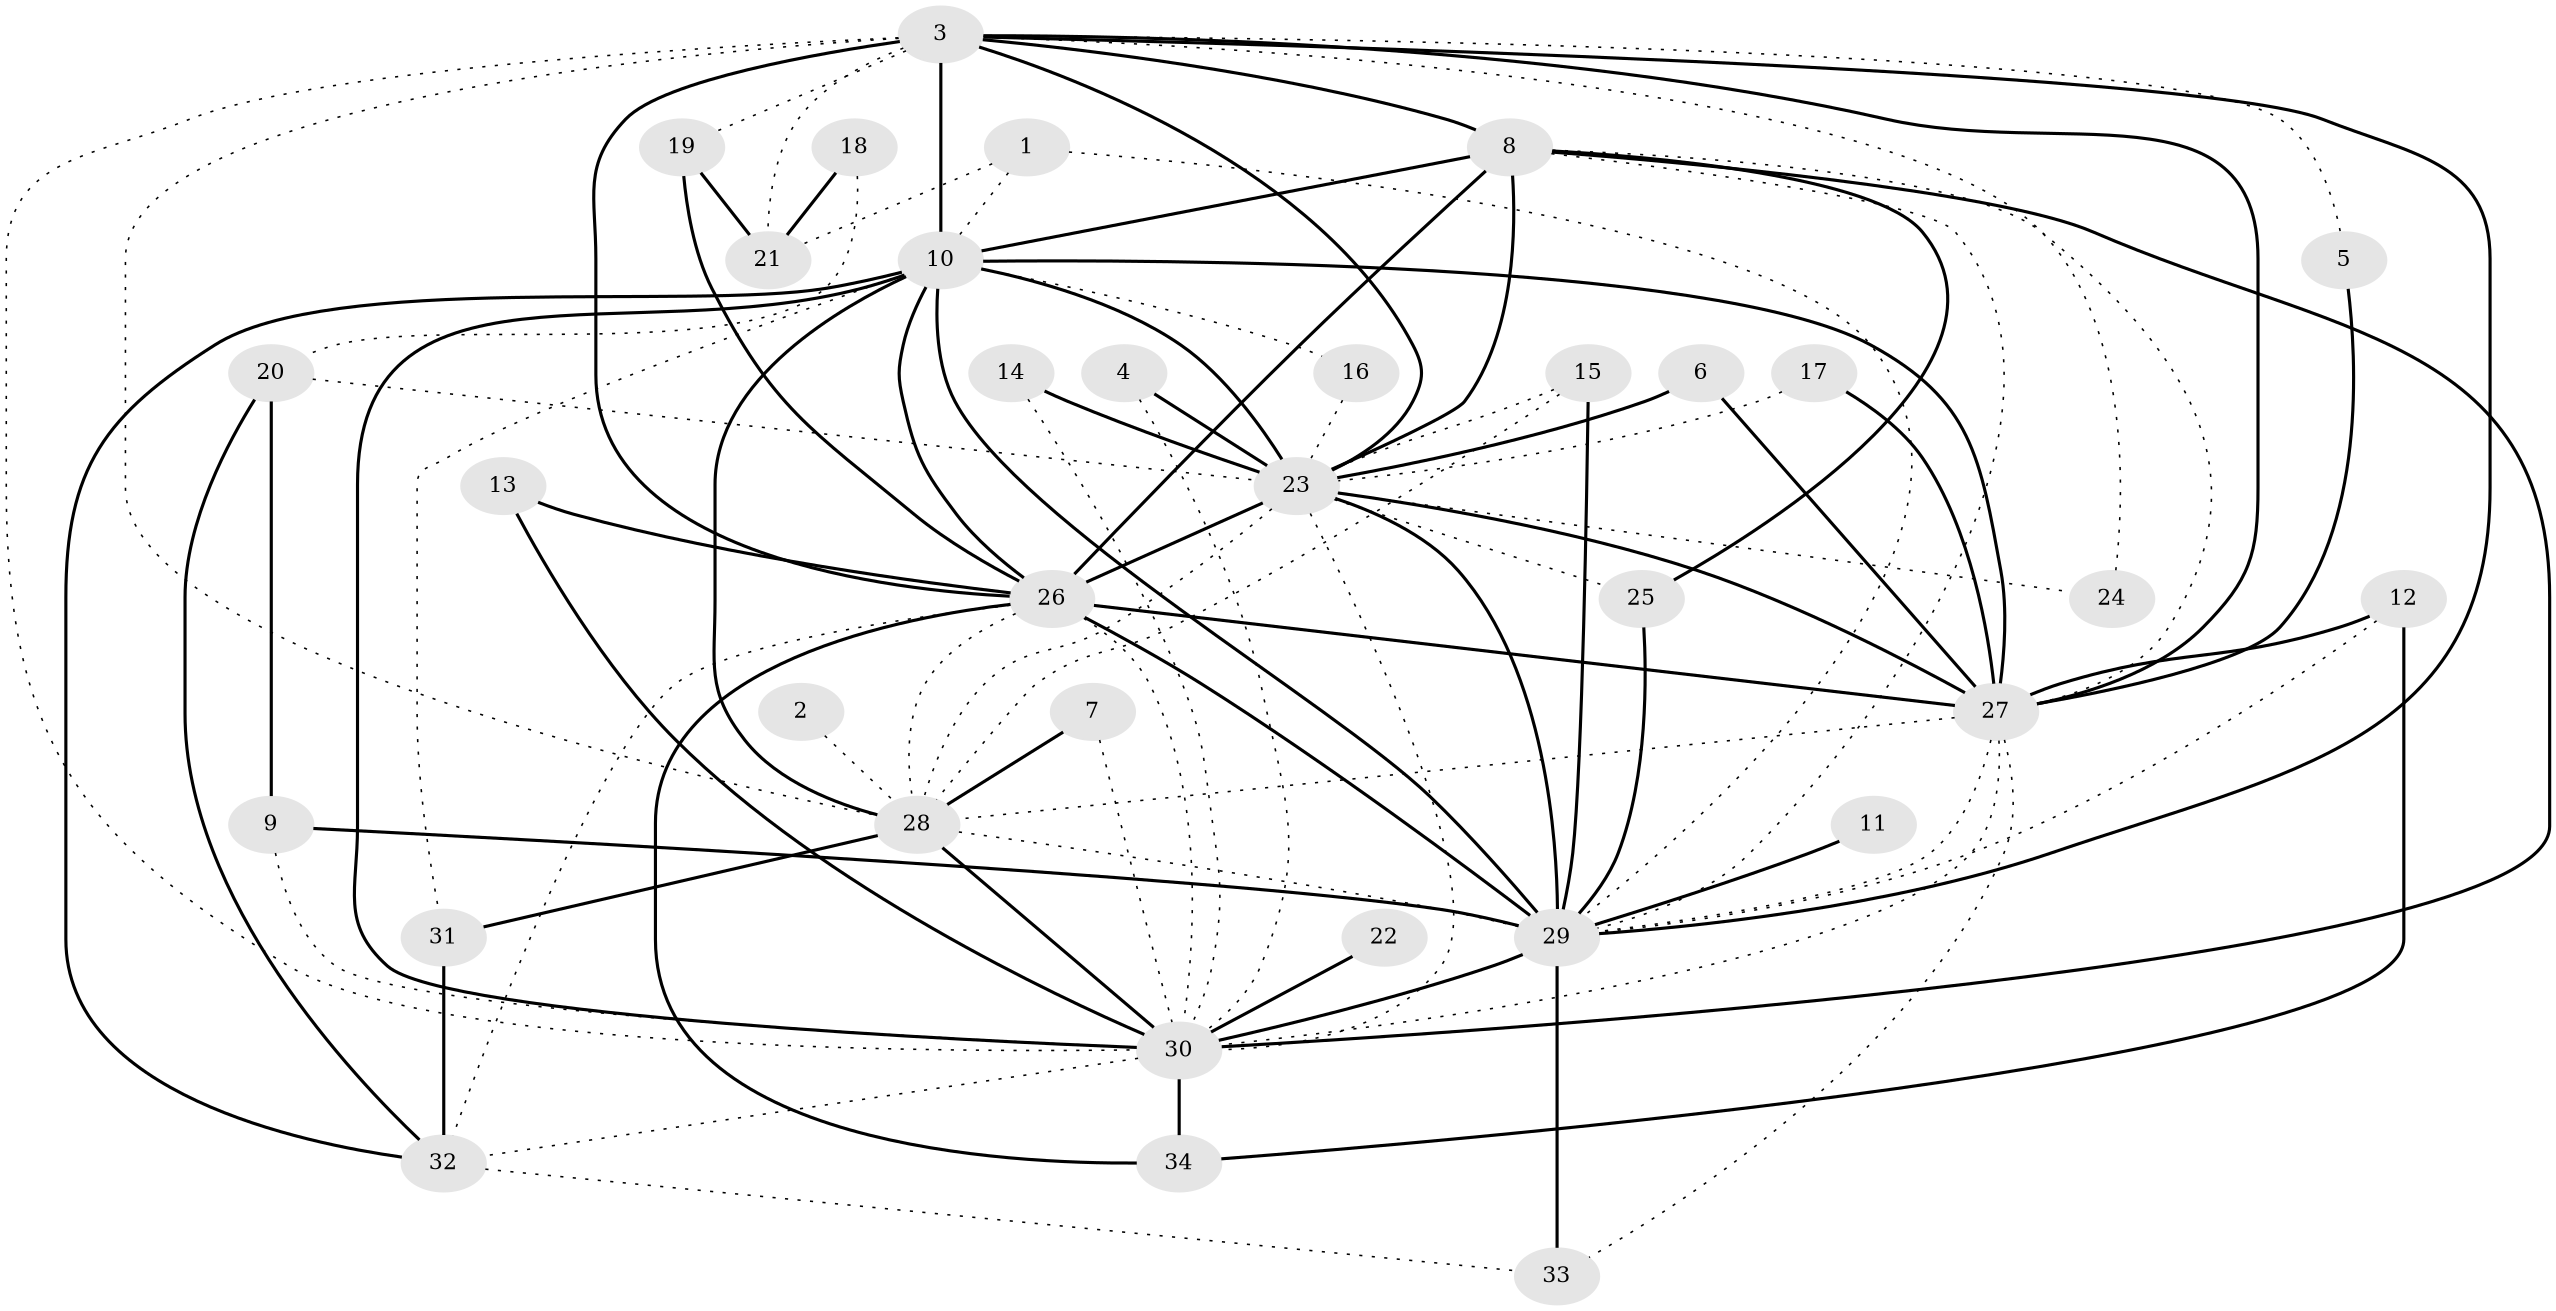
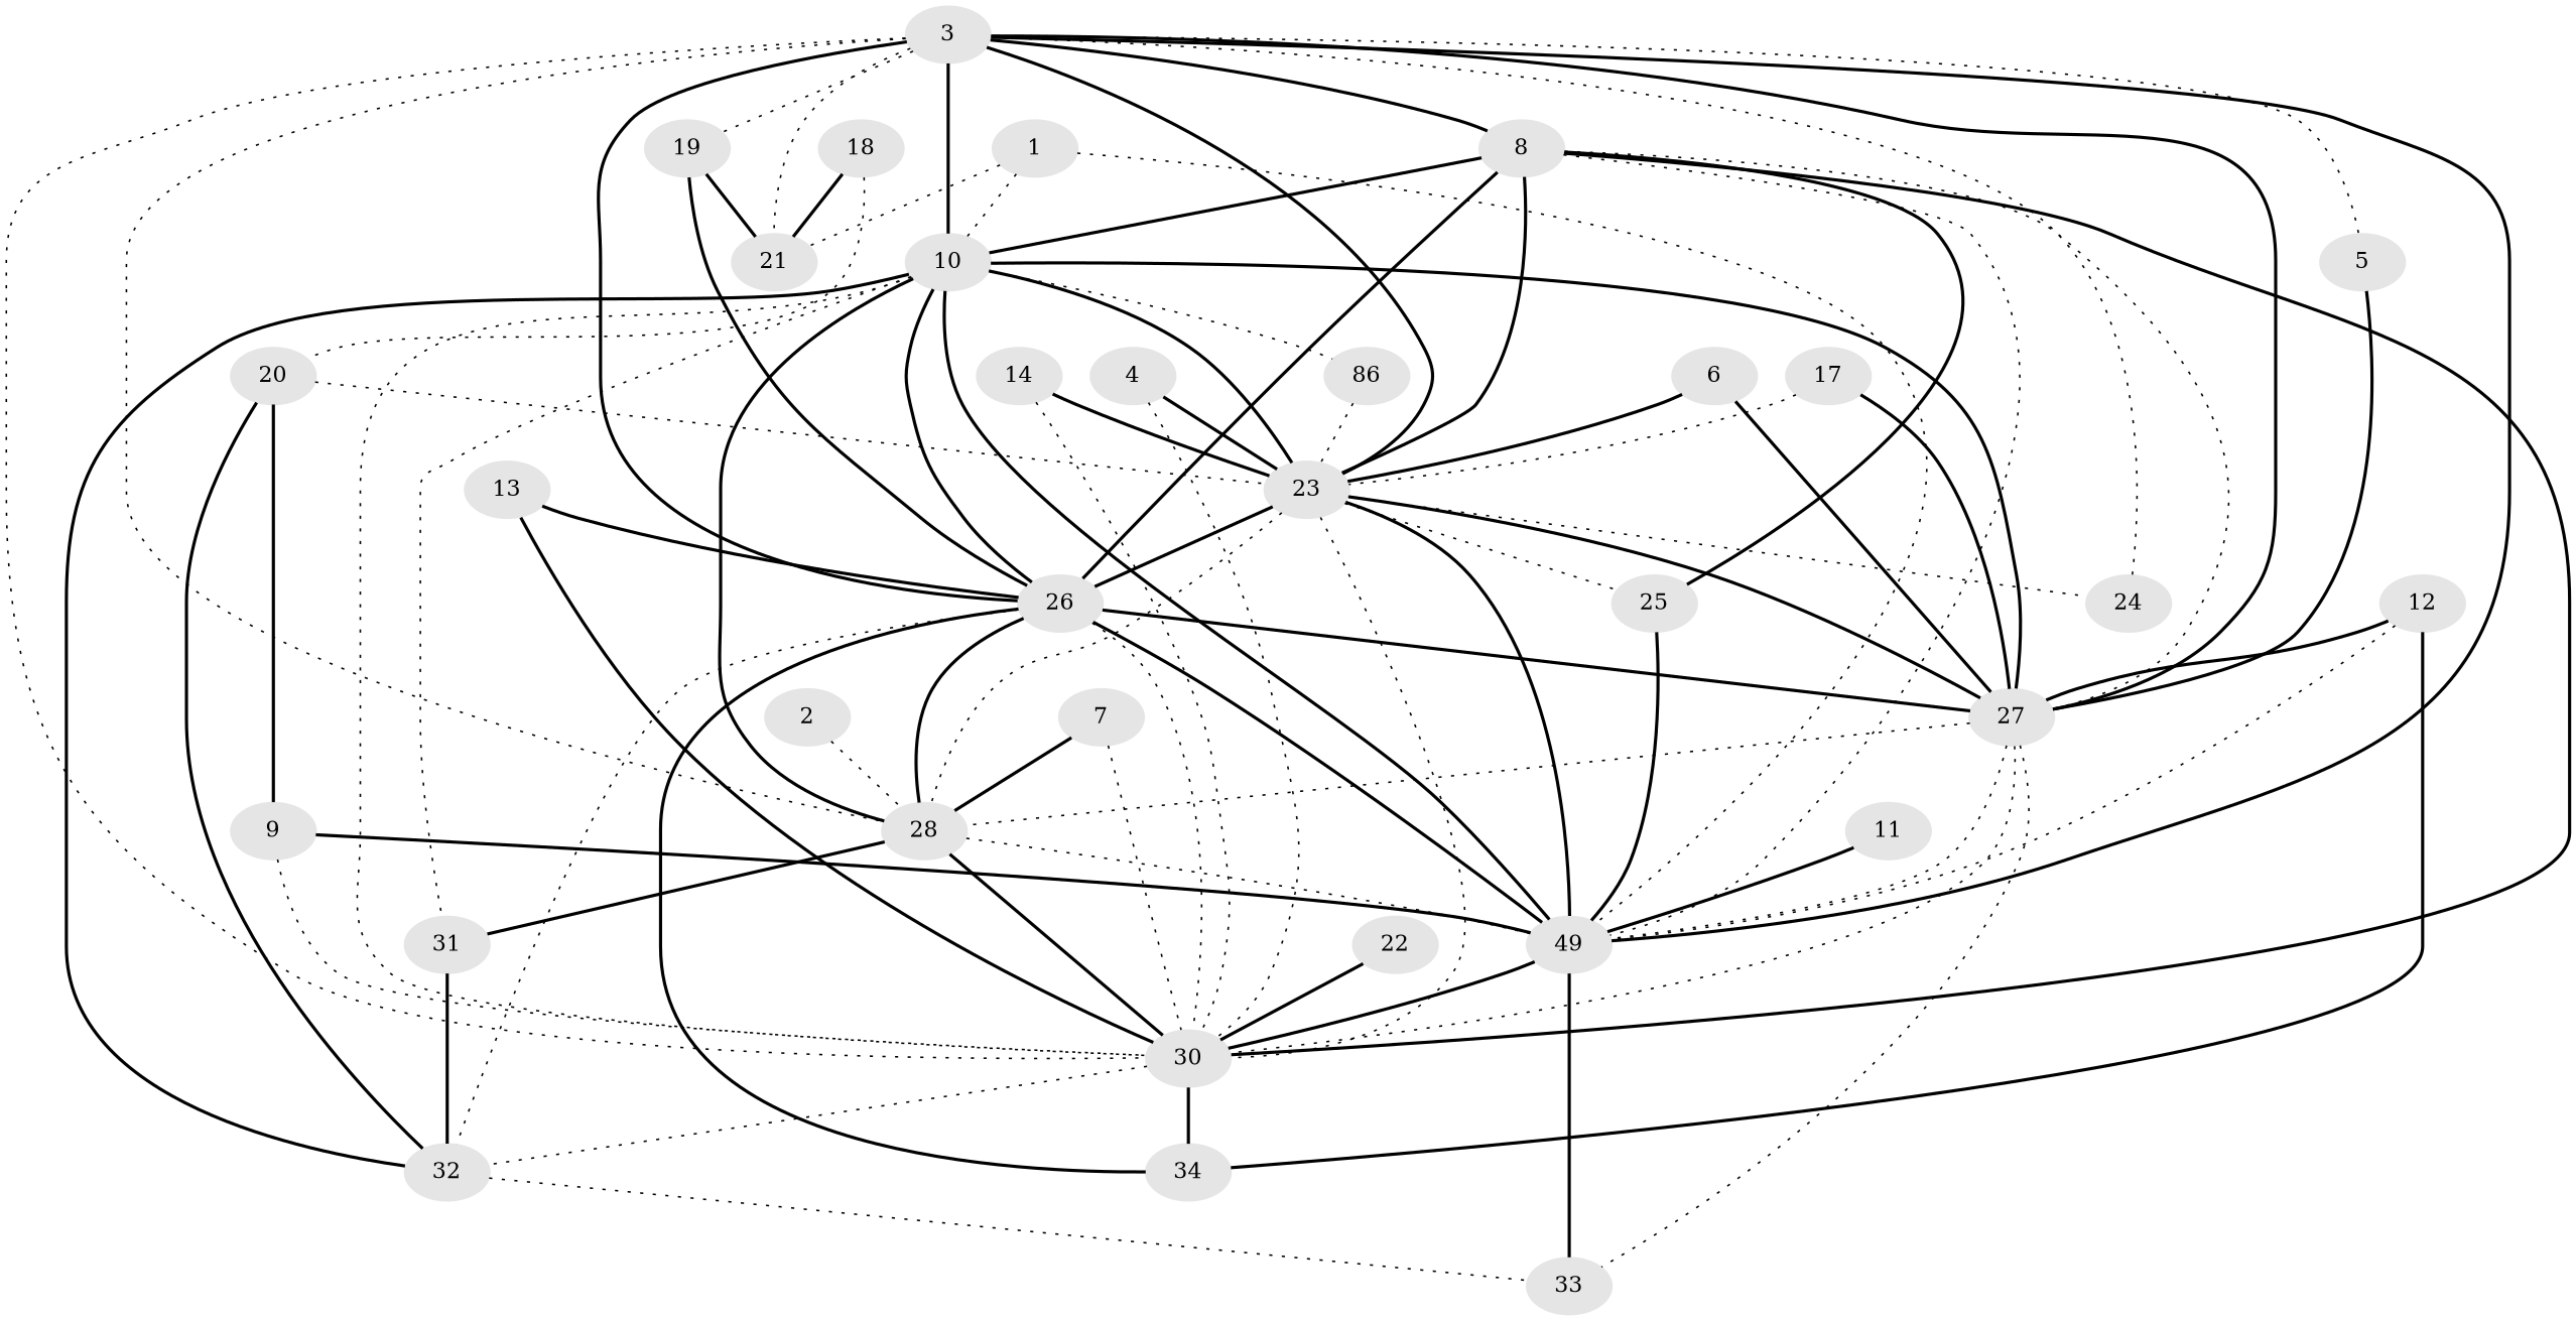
  graph {
    node [color=gray90 style=filled]
    edge [style=bold weight=1.0]
    1
    10
    21
-   29
+   29 [label=49]
    28
    23
    26
    27
    30
-   16
+   16 [label=86]
    31
    32
    33
    2
    3
    5
    8
    19
    24
    25
    34
    4
    6
    7
    9
    11
    12
    13
    14
-   15
    17
    18
    20
    22
    1 -- 10 [style=dotted]
    1 -- 21 [style=dotted]
    1 -- 29 [style=dotted]
    10 -- 29 [weight=4.0]
    10 -- 28 [weight=3.0]
    10 -- 23 [weight=3.0]
    10 -- 26 [weight=2.0]
    10 -- 27 [weight=2.0]
-   10 -- 30 [weight=2.0]
+   10 -- 30 [style=dotted weight=2.0]
    10 -- 16 [style=dotted]
    10 -- 31 [style=dotted]
    10 -- 32
    29 -- 30
    29 -- 33
    28 -- 29 [style=dotted]
    28 -- 30
    28 -- 31
    23 -- 29
    23 -- 28 [style=dotted]
    23 -- 26 [weight=3.0]
    23 -- 27
    23 -- 30 [style=dotted]
    23 -- 24 [style=dotted]
    23 -- 25 [style=dotted]
    26 -- 29 [weight=2.0]
-   26 -- 28 [style=dotted]
+   26 -- 28
    26 -- 27 [weight=3.0]
    26 -- 30 [style=dotted weight=2.0]
    26 -- 32 [style=dotted]
    26 -- 34
    27 -- 29 [style=dotted]
    27 -- 28 [style=dotted]
    27 -- 30 [style=dotted weight=3.0]
    27 -- 33 [style=dotted]
    30 -- 32 [style=dotted]
    30 -- 34 [weight=2.0]
    16 -- 23 [style=dotted]
    31 -- 32
    32 -- 33 [style=dotted]
    2 -- 28 [style=dotted]
    3 -- 10 [weight=4.0]
    3 -- 21 [style=dotted]
    3 -- 29
    3 -- 28 [style=dotted]
    3 -- 23
    3 -- 26
    3 -- 27 [weight=2.0]
    3 -- 30 [style=dotted]
    3 -- 5 [style=dotted]
    3 -- 8
    3 -- 19 [style=dotted weight=2.0]
    3 -- 24 [style=dotted]
    5 -- 27
    8 -- 10 [weight=3.0]
    8 -- 29 [style=dotted]
    8 -- 23
    8 -- 26 [weight=2.0]
    8 -- 27 [style=dotted]
    8 -- 30
    8 -- 25
    19 -- 21
    19 -- 26
    25 -- 29
    4 -- 23
    4 -- 30 [style=dotted]
    6 -- 23
    6 -- 27
    7 -- 28 [weight=2.0]
    7 -- 30 [style=dotted]
    9 -- 29
    9 -- 30 [style=dotted]
    11 -- 29
    12 -- 29 [style=dotted]
    12 -- 27
    12 -- 34 [weight=2.0]
    13 -- 26
    13 -- 30 [weight=3.0]
    14 -- 23
    14 -- 30 [style=dotted]
-   15 -- 29
-   15 -- 28 [style=dotted]
-   15 -- 23 [style=dotted]
    17 -- 23 [style=dotted]
    17 -- 27
    18 -- 21
    18 -- 20 [style=dotted]
    20 -- 23 [style=dotted weight=2.0]
    20 -- 32 [weight=2.0]
    20 -- 9
    22 -- 30
  }
